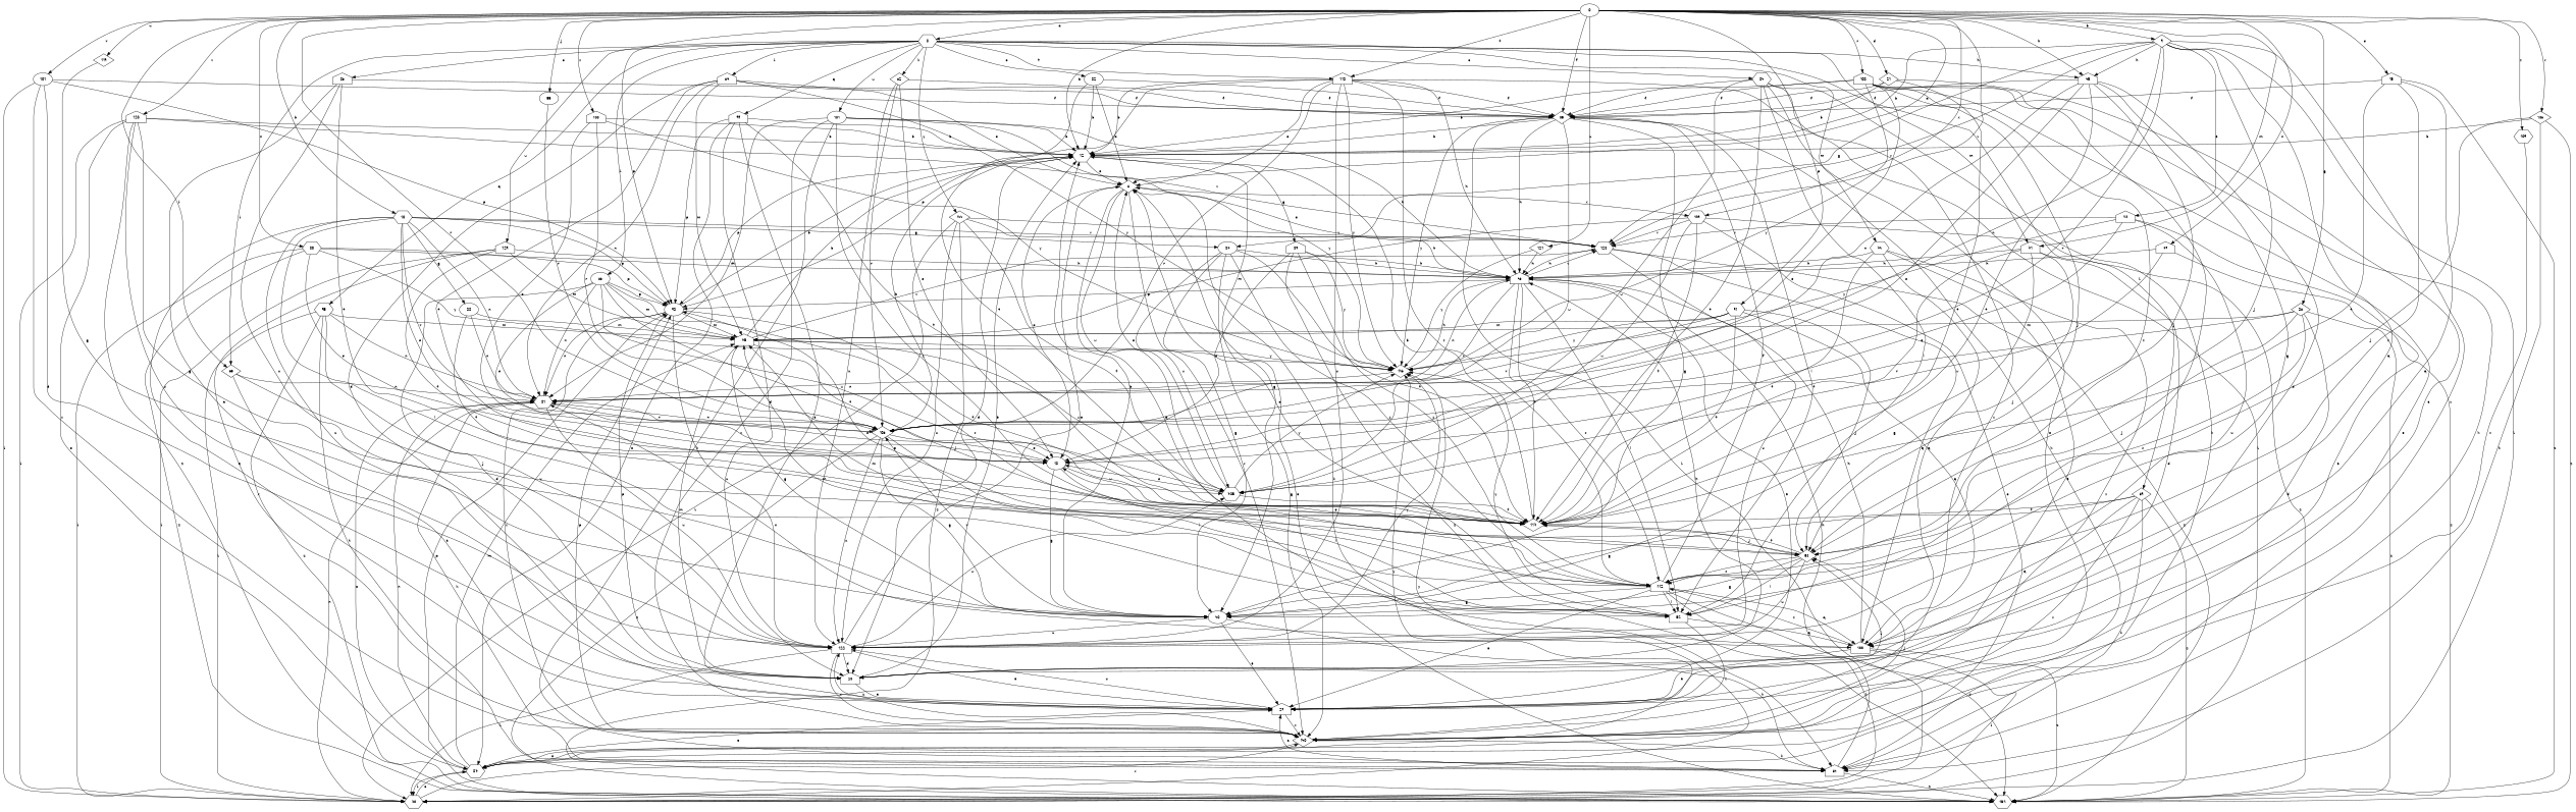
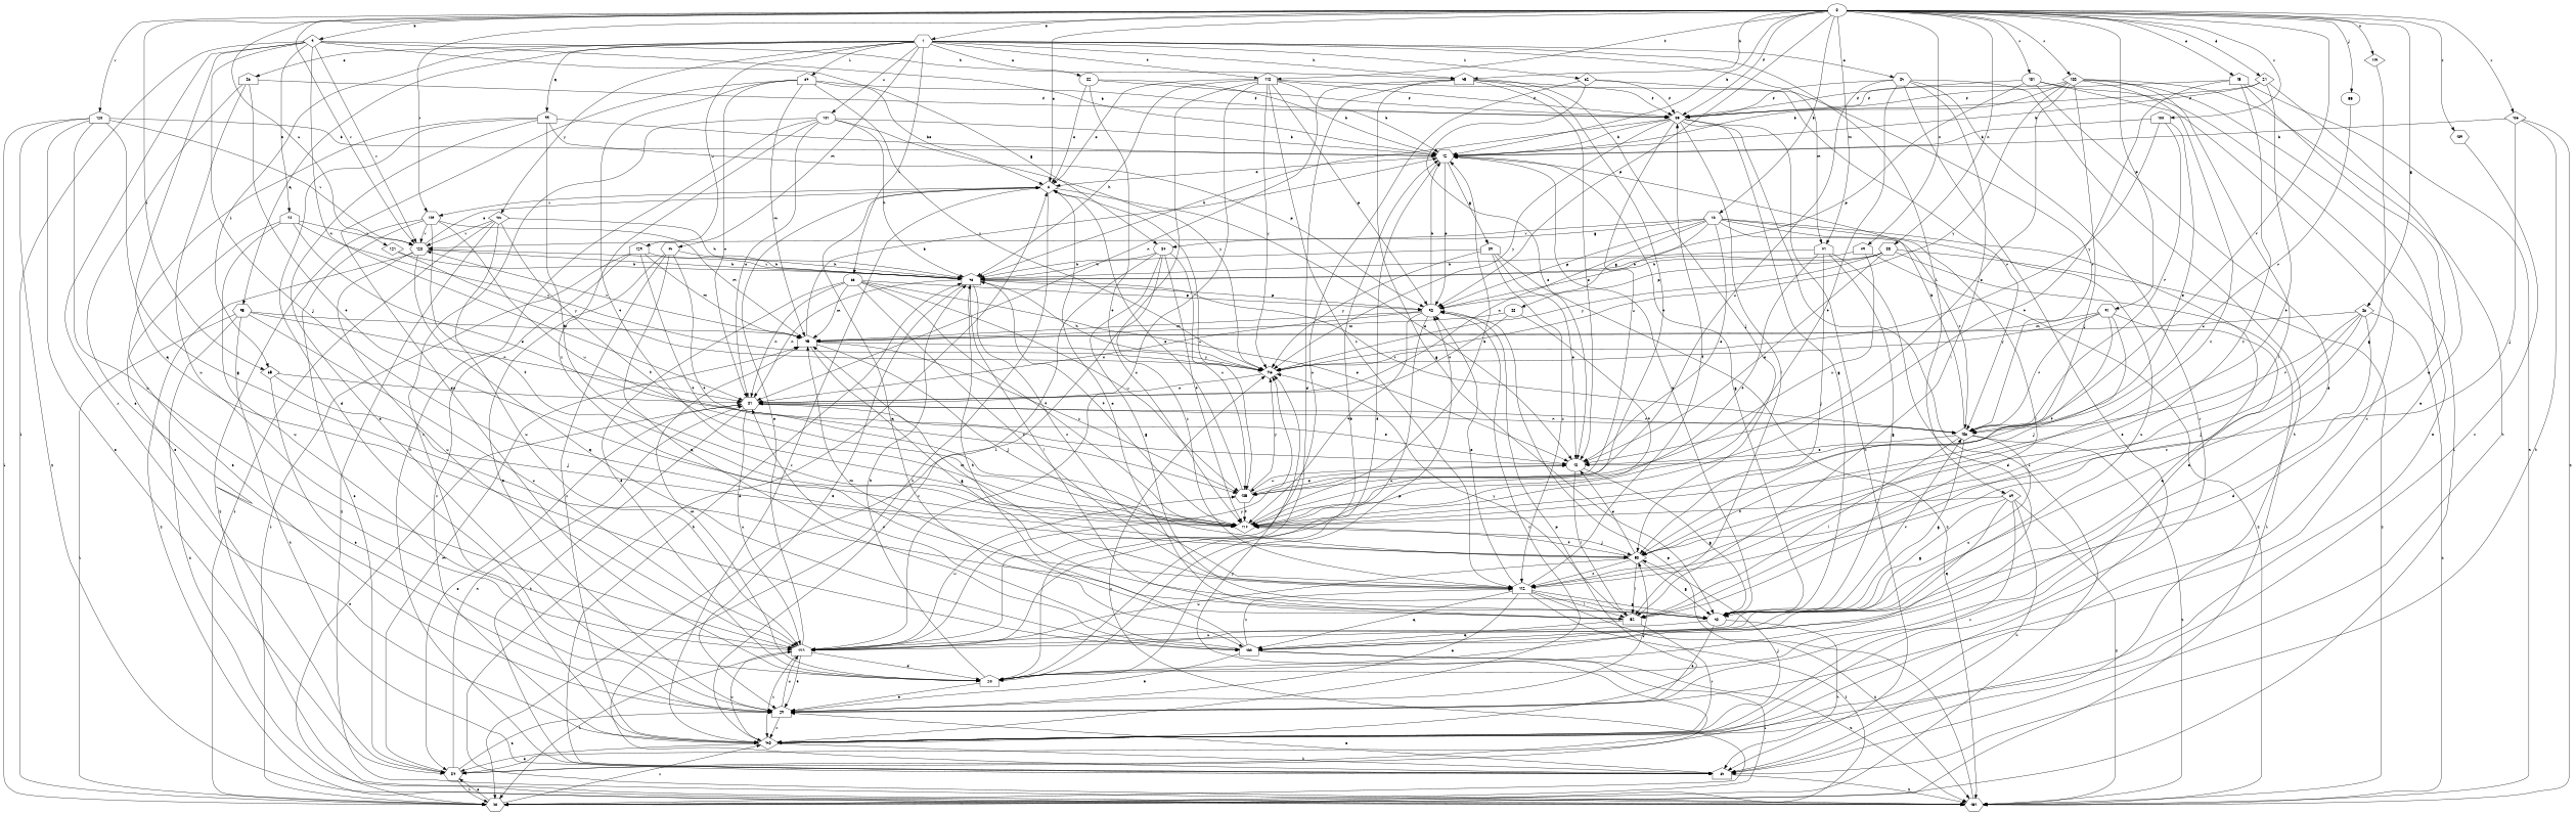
  strict digraph {
    fontname="Patrick Hand"
    node [fontname="Patrick Hand" shape=house]
    edge [fontname="Patrick Hand"]
    0 [shape=ellipse]
-   1 [shape=hexagon label=8]
+   1 [shape=hexagon]
    6 [shape=diamond]
    9 [shape=diamond]
    10 [shape=hexagon]
    12 [shape=hexagon]
    15
    21 [shape=diamond]
    35 [shape=diamond]
    36 [shape=diamond]
    45
    55 [shape=ellipse]
    65 [shape=diamond]
    71
    79
    80 [shape=hexagon]
    91 [shape=hexagon]
    93 [shape=ellipse]
    101 [shape=ellipse]
-   103
+   103 [shape=diamond]
    106 [shape=diamond]
    109 [shape=hexagon]
    113
    119 [shape=diamond]
    121 [shape=diamond]
    123
    128 [shape=hexagon]
    136 [shape=diamond]
    138
    139 [shape=hexagon]
    62 [shape=diamond]
    66 [shape=ellipse]
    67
    69 [shape=diamond]
    74 [shape=hexagon]
    82 [shape=ellipse]
    84 [shape=hexagon]
    86
    95 [shape=hexagon]
    99
    129
    131 [shape=ellipse]
    144 [shape=diamond]
    18 [shape=ellipse]
    64
    100
-   135 [shape=hexagon label=735]
+   135 [shape=hexagon]
    140 [shape=diamond]
    28
    37 [shape=ellipse]
    58 [shape=diamond]
    70 [shape=hexagon]
    81 [shape=hexagon]
    29
    38 [shape=ellipse]
    52
    122
    23
    39
    40 [shape=ellipse]
    112
    117 [shape=diamond]
    152 [shape=hexagon]
    46
    146 [shape=diamond]
    75
    87 [shape=hexagon]
    0 -> 1 [label=a]
    0 -> 6 [label=a]
    0 -> 9 [label=b]
    0 -> 10 [label=b]
    0 -> 12 [label=b]
    0 -> 15 [label=c]
    0 -> 21 [label=d]
    0 -> 35 [label=f]
    0 -> 36 [label=g]
    0 -> 45 [label=h]
    0 -> 55 [label=j]
    0 -> 65 [label=l]
    0 -> 71 [label=m]
    0 -> 79 [label=n]
    0 -> 80 [label=n]
    0 -> 91 [label=p]
    0 -> 93 [label=p]
    0 -> 101 [label=r]
    0 -> 103 [label=r]
    0 -> 106 [label=r]
    0 -> 109 [label=s]
    0 -> 113 [label=t]
    0 -> 119 [label=u]
    0 -> 121 [label=u]
    0 -> 123 [label=v]
    0 -> 128 [label=v]
    0 -> 136 [label=x]
    0 -> 138 [label=x]
    0 -> 139 [label=x]
    1 -> 45 [label=h]
    1 -> 65 [label=l]
    1 -> 71 [label=m]
    1 -> 113 [label=t]
    1 -> 62 [label=k]
    1 -> 66 [label=l]
    1 -> 67 [label=l]
    1 -> 69 [label=l]
    1 -> 74 [label=m]
    1 -> 82 [label=o]
    1 -> 84 [label=o]
    1 -> 86 [label=o]
    1 -> 95 [label=q]
    1 -> 99 [label=q]
    1 -> 129 [label=w]
    1 -> 131 [label=w]
    1 -> 144 [label=y]
    6 -> 139 [label=x]
    6 -> 18 [label=c]
    6 -> 64 [label=k]
    6 -> 100 [label=q]
    6 -> 135 [label=w]
    6 -> 140 [label=x]
    9 -> 12 [label=b]
    9 -> 45 [label=h]
-   9 -> 106 [label=r]
    9 -> 128 [label=v]
    9 -> 100 [label=q]
    9 -> 140 [label=x]
    9 -> 28 [label=e]
    9 -> 37 [label=g]
    9 -> 58 [label=j]
    9 -> 70 [label=l]
    9 -> 81 [label=n]
    10 -> 93 [label=p]
    10 -> 106 [label=r]
    10 -> 128 [label=v]
    10 -> 18 [label=c]
    10 -> 37 [label=g]
    10 -> 81 [label=n]
    10 -> 29 [label=e]
    10 -> 38 [label=g]
    10 -> 52 [label=i]
    10 -> 122 [label=u]
    12 -> 6 [label=a]
    12 -> 93 [label=p]
    12 -> 23 [label=d]
    12 -> 39 [label=g]
    12 -> 40 [label=g]
    15 -> 35 [label=f]
    15 -> 100 [label=q]
    15 -> 112 [label=s]
    15 -> 117 [label=t]
    15 -> 152 [label=z]
    21 -> 12 [label=b]
    21 -> 35 [label=f]
    21 -> 29 [label=e]
    21 -> 117 [label=t]
    35 -> 12 [label=b]
    35 -> 64 [label=k]
    35 -> 135 [label=w]
    35 -> 70 [label=l]
    35 -> 52 [label=i]
    35 -> 40 [label=g]
    35 -> 46 [label=h]
    35 -> 146 [label=y]
    36 -> 106 [label=r]
    36 -> 58 [label=j]
    36 -> 23 [label=d]
    36 -> 112 [label=s]
    36 -> 152 [label=z]
-   36 -> 75 [label=m]
+   36 -> 75 [label=u]
    45 -> 35 [label=f]
    45 -> 18 [label=c]
    45 -> 58 [label=j]
    45 -> 81 [label=n]
    45 -> 23 [label=d]
    45 -> 40 [label=g]
    45 -> 117 [label=t]
    55 -> 106 [label=r]
    65 -> 58 [label=j]
    65 -> 81 [label=n]
    65 -> 29 [label=e]
    71 -> 58 [label=j]
    71 -> 23 [label=d]
    71 -> 40 [label=g]
    71 -> 117 [label=t]
    71 -> 46 [label=h]
    79 -> 135 [label=w]
    79 -> 152 [label=z]
    79 -> 46 [label=h]
    80 -> 93 [label=p]
    80 -> 18 [label=c]
    80 -> 70 [label=l]
    80 -> 152 [label=z]
    80 -> 46 [label=h]
    80 -> 146 [label=y]
    91 -> 106 [label=r]
    91 -> 100 [label=q]
    91 -> 58 [label=j]
    91 -> 117 [label=t]
    91 -> 146 [label=y]
    91 -> 75 [label=m]
    93 -> 12 [label=b]
    93 -> 140 [label=x]
    93 -> 81 [label=n]
    93 -> 122 [label=u]
    93 -> 117 [label=t]
    93 -> 75 [label=m]
    101 -> 35 [label=f]
    101 -> 93 [label=p]
    101 -> 140 [label=x]
    101 -> 70 [label=l]
    101 -> 23 [label=d]
    103 -> 12 [label=b]
    103 -> 35 [label=f]
    103 -> 18 [label=c]
    103 -> 64 [label=k]
    103 -> 58 [label=j]
    103 -> 52 [label=i]
    103 -> 112 [label=s]
    103 -> 146 [label=y]
    103 -> 87 [label=o]
    106 -> 12 [label=b]
    106 -> 18 [label=c]
    106 -> 81 [label=n]
    106 -> 52 [label=i]
    106 -> 122 [label=u]
    106 -> 40 [label=g]
    106 -> 152 [label=z]
    109 -> 140 [label=x]
    113 -> 6 [label=a]
    113 -> 12 [label=b]
    113 -> 35 [label=f]
    113 -> 93 [label=p]
    113 -> 106 [label=r]
    113 -> 70 [label=l]
    113 -> 122 [label=u]
    113 -> 112 [label=s]
    113 -> 46 [label=h]
    113 -> 146 [label=y]
    119 -> 40 [label=g]
    121 -> 46 [label=h]
    121 -> 146 [label=y]
    123 -> 12 [label=b]
    123 -> 128 [label=v]
    123 -> 70 [label=l]
    123 -> 122 [label=u]
    123 -> 40 [label=g]
    123 -> 152 [label=z]
    123 -> 87 [label=o]
    128 -> 6 [label=a]
    128 -> 100 [label=q]
    128 -> 122 [label=u]
    128 -> 152 [label=z]
    128 -> 46 [label=h]
    136 -> 12 [label=b]
    136 -> 64 [label=k]
    136 -> 58 [label=j]
    136 -> 152 [label=z]
    138 -> 12 [label=b]
    138 -> 106 [label=r]
    138 -> 18 [label=c]
    138 -> 146 [label=y]
    139 -> 128 [label=v]
    139 -> 135 [label=w]
    139 -> 117 [label=t]
    139 -> 152 [label=z]
    139 -> 75 [label=m]
    139 -> 87 [label=o]
    62 -> 35 [label=f]
    62 -> 106 [label=r]
    62 -> 18 [label=c]
    62 -> 122 [label=u]
    66 -> 93 [label=p]
    66 -> 18 [label=c]
    66 -> 135 [label=w]
    66 -> 81 [label=n]
    66 -> 23 [label=d]
    66 -> 112 [label=s]
    66 -> 117 [label=t]
    66 -> 75 [label=m]
    67 -> 6 [label=a]
    67 -> 35 [label=f]
    67 -> 81 [label=n]
    67 -> 23 [label=d]
    67 -> 117 [label=t]
    67 -> 146 [label=y]
    67 -> 75 [label=m]
    69 -> 64 [label=k]
    69 -> 100 [label=q]
    69 -> 140 [label=x]
    69 -> 40 [label=g]
    69 -> 117 [label=t]
    69 -> 152 [label=z]
    74 -> 100 [label=q]
    74 -> 140 [label=x]
    74 -> 29 [label=e]
    74 -> 117 [label=t]
    74 -> 46 [label=h]
    82 -> 6 [label=a]
    82 -> 12 [label=b]
    82 -> 35 [label=f]
    82 -> 117 [label=t]
    84 -> 35 [label=f]
    84 -> 64 [label=k]
    84 -> 135 [label=w]
    84 -> 140 [label=x]
    84 -> 52 [label=i]
    84 -> 117 [label=t]
    84 -> 87 [label=o]
    86 -> 35 [label=f]
    86 -> 29 [label=e]
    86 -> 122 [label=u]
    86 -> 117 [label=t]
    95 -> 64 [label=k]
    95 -> 70 [label=l]
    95 -> 81 [label=n]
    95 -> 122 [label=u]
    95 -> 152 [label=z]
    95 -> 75 [label=m]
    99 -> 12 [label=b]
    99 -> 93 [label=p]
    99 -> 29 [label=e]
    99 -> 23 [label=d]
    99 -> 117 [label=t]
    99 -> 87 [label=o]
    129 -> 140 [label=x]
    129 -> 70 [label=l]
    129 -> 117 [label=t]
    129 -> 46 [label=h]
    129 -> 75 [label=m]
    131 -> 12 [label=b]
    131 -> 64 [label=k]
    131 -> 140 [label=x]
    131 -> 81 [label=n]
    131 -> 112 [label=s]
    131 -> 46 [label=h]
    131 -> 146 [label=y]
    144 -> 128 [label=v]
    144 -> 70 [label=l]
    144 -> 122 [label=u]
    144 -> 117 [label=t]
    144 -> 152 [label=z]
    144 -> 46 [label=h]
    18 -> 135 [label=w]
    18 -> 52 [label=i]
    18 -> 40 [label=g]
    64 -> 29 [label=e]
    64 -> 152 [label=z]
    64 -> 46 [label=h]
    100 -> 70 [label=l]
    100 -> 81 [label=n]
    100 -> 29 [label=e]
    100 -> 112 [label=s]
    100 -> 152 [label=z]
    100 -> 46 [label=h]
    135 -> 6 [label=a]
    135 -> 18 [label=c]
    135 -> 117 [label=t]
    135 -> 146 [label=y]
    140 -> 93 [label=p]
    140 -> 64 [label=k]
    140 -> 58 [label=j]
    140 -> 122 [label=u]
    140 -> 87 [label=o]
    28 -> 128 [label=v]
    28 -> 18 [label=c]
    28 -> 29 [label=e]
    28 -> 122 [label=u]
    28 -> 146 [label=y]
    37 -> 135 [label=w]
-   37 -> 140 [label=g]
+   37 -> 140 [label=x]
    37 -> 40 [label=g]
    37 -> 112 [label=s]
    37 -> 117 [label=t]
    37 -> 46 [label=h]
    58 -> 18 [label=c]
    58 -> 52 [label=i]
    58 -> 122 [label=u]
    58 -> 40 [label=g]
    58 -> 112 [label=s]
    58 -> 117 [label=t]
    70 -> 140 [label=x]
    70 -> 81 [label=n]
    70 -> 146 [label=y]
    70 -> 87 [label=o]
    81 -> 106 [label=r]
    81 -> 18 [label=c]
    81 -> 64 [label=k]
    81 -> 122 [label=u]
    81 -> 87 [label=o]
    29 -> 140 [label=x]
    29 -> 58 [label=j]
    29 -> 122 [label=u]
    38 -> 81 [label=n]
    38 -> 117 [label=t]
    38 -> 75 [label=m]
    52 -> 6 [label=a]
    52 -> 100 [label=q]
    52 -> 140 [label=x]
    52 -> 146 [label=y]
    52 -> 75 [label=m]
    122 -> 6 [label=a]
    122 -> 135 [label=w]
    122 -> 140 [label=x]
    122 -> 70 [label=l]
    122 -> 29 [label=e]
    122 -> 23 [label=d]
    122 -> 146 [label=y]
    23 -> 12 [label=b]
    23 -> 93 [label=p]
    23 -> 29 [label=e]
    23 -> 46 [label=h]
    23 -> 75 [label=m]
    39 -> 18 [label=c]
    39 -> 112 [label=s]
    39 -> 152 [label=z]
    39 -> 46 [label=h]
    39 -> 146 [label=y]
    40 -> 12 [label=b]
    40 -> 106 [label=r]
    40 -> 64 [label=k]
    40 -> 29 [label=e]
    40 -> 122 [label=u]
    112 -> 35 [label=f]
    112 -> 93 [label=p]
    112 -> 100 [label=q]
    112 -> 70 [label=l]
    112 -> 29 [label=e]
    112 -> 52 [label=i]
    112 -> 40 [label=g]
    112 -> 152 [label=z]
    112 -> 75 [label=m]
    117 -> 12 [label=b]
    117 -> 58 [label=j]
    152 -> 6 [label=a]
    152 -> 93 [label=p]
    46 -> 93 [label=p]
    46 -> 106 [label=r]
    46 -> 128 [label=v]
    46 -> 81 [label=n]
    46 -> 29 [label=e]
    46 -> 52 [label=i]
    46 -> 112 [label=s]
    46 -> 117 [label=t]
    146 -> 81 [label=n]
    146 -> 46 [label=h]
    75 -> 12 [label=b]
    75 -> 128 [label=v]
    75 -> 135 [label=w]
    75 -> 58 [label=j]
    75 -> 40 [label=g]
    75 -> 146 [label=y]
    87 -> 70 [label=l]
    87 -> 81 [label=n]
    87 -> 29 [label=e]
    87 -> 146 [label=y]
    87 -> 75 [label=m]
  }
